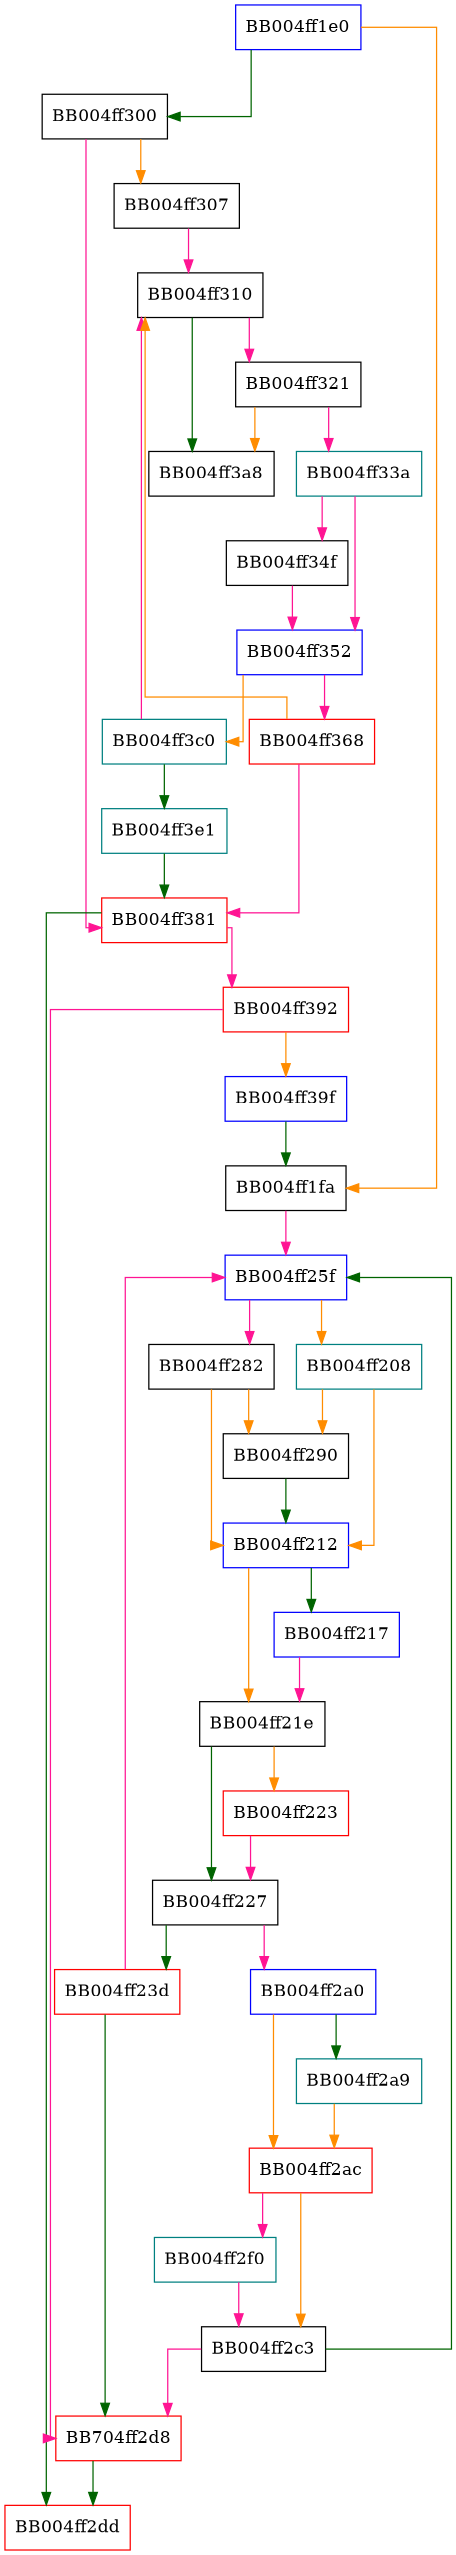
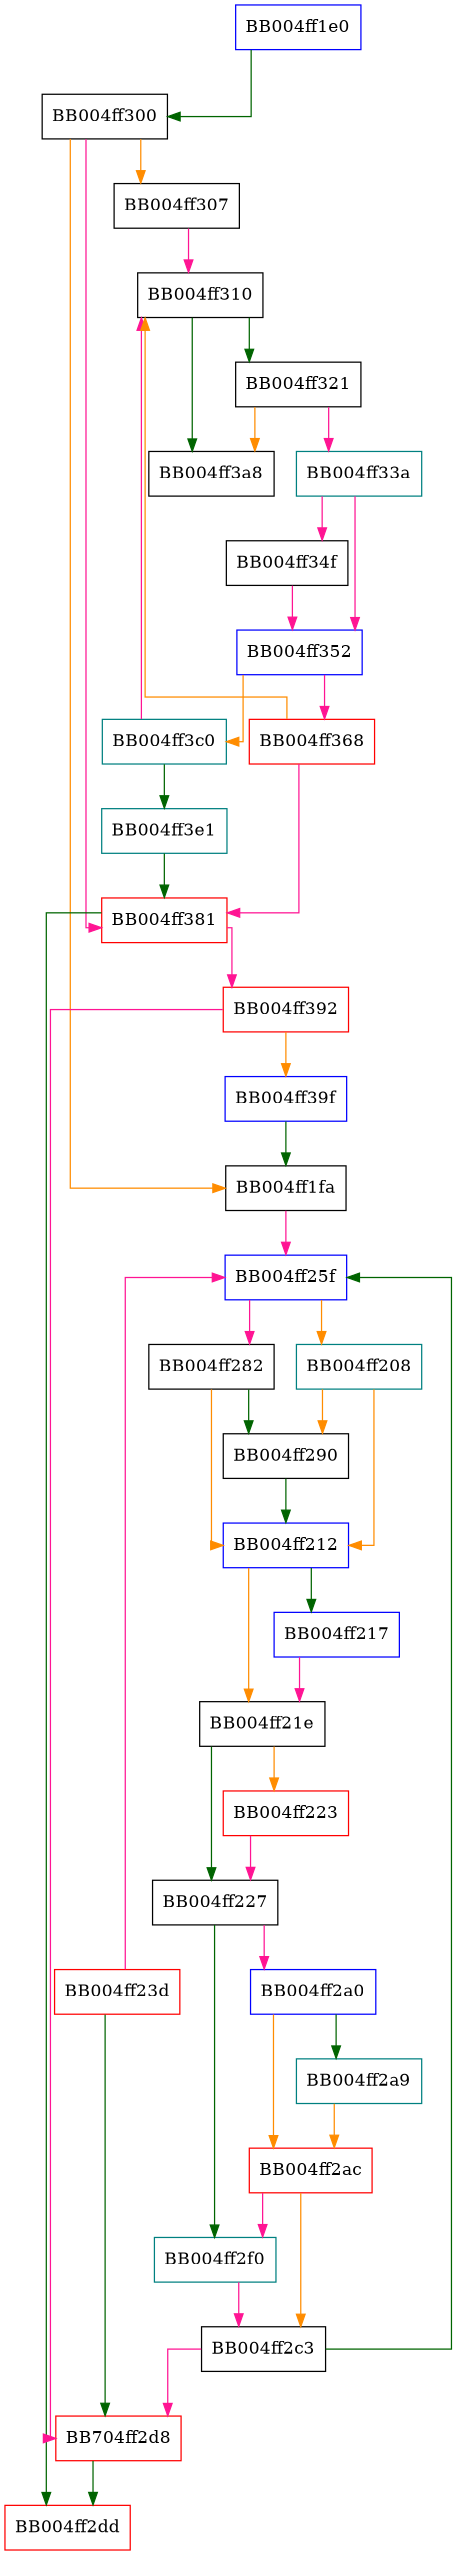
  digraph {
    splines=ortho
    node [color=black shape=box]
    edge [color=deeppink]
    BB004ff1e0 [color=blue]
    BB004ff300
    BB004ff1fa
    BB004ff381 [color=red]
    BB004ff307
    BB004ff25f [color=blue]
    BB004ff2dd [color=red]
    BB004ff392 [color=red]
    BB004ff310
    BB004ff208 [color=teal]
    BB004ff282
    BB004ff290
    BB004ff212 [color=blue]
    BB004ff21e
    BB004ff217 [color=blue]
    BB004ff227
    BB004ff223 [color=red]
    BB004ff2a0 [color=blue]
    BB004ff23d [color=red]
    BB004ff2ac [color=red]
    BB004ff2a9 [color=teal]
    n22 [color=red label=BB704ff2d8]
    BB004ff2f0 [color=teal]
    BB004ff2c3
    BB004ff39f [color=blue]
    BB004ff3a8
    BB004ff321
    BB004ff33a [color=teal]
    BB004ff352 [color=blue]
    BB004ff34f
    BB004ff3c0 [color=teal]
    BB004ff368 [color=red]
    BB004ff3e1 [color=teal]
    BB004ff1e0 -> BB004ff300 [color=darkgreen]
-   BB004ff1e0 -> BB004ff1fa [color=darkorange]
+   BB004ff300 -> BB004ff1fa [color=darkorange]
    BB004ff300 -> BB004ff381
    BB004ff300 -> BB004ff307 [color=darkorange]
    BB004ff1fa -> BB004ff25f
    BB004ff381 -> BB004ff2dd [color=darkgreen]
    BB004ff381 -> BB004ff392
    BB004ff307 -> BB004ff310
    BB004ff25f -> BB004ff208 [color=darkorange]
    BB004ff25f -> BB004ff282
    BB004ff392 -> n22
    BB004ff392 -> BB004ff39f [color=darkorange]
    BB004ff310 -> BB004ff3a8 [color=darkgreen]
-   BB004ff310 -> BB004ff321
+   BB004ff310 -> BB004ff321 [color=darkgreen]
    BB004ff208 -> BB004ff290 [color=darkorange]
    BB004ff208 -> BB004ff212 [color=darkorange]
-   BB004ff282 -> BB004ff290 [color=darkorange]
+   BB004ff282 -> BB004ff290 [color=darkgreen]
    BB004ff282 -> BB004ff212 [color=darkorange]
    BB004ff290 -> BB004ff212 [color=darkgreen]
    BB004ff212 -> BB004ff21e [color=darkorange]
    BB004ff212 -> BB004ff217 [color=darkgreen]
    BB004ff21e -> BB004ff227 [color=darkgreen]
    BB004ff21e -> BB004ff223 [color=darkorange]
    BB004ff217 -> BB004ff21e
    BB004ff227 -> BB004ff2a0
-   BB004ff227 -> BB004ff23d [color=darkgreen]
+   BB004ff227 -> BB004ff2f0 [color=darkgreen]
    BB004ff223 -> BB004ff227
    BB004ff2a0 -> BB004ff2ac [color=darkorange]
    BB004ff2a0 -> BB004ff2a9 [color=darkgreen]
    BB004ff23d -> BB004ff25f
    BB004ff23d -> n22 [color=darkgreen]
    BB004ff2ac -> BB004ff2f0
    BB004ff2ac -> BB004ff2c3 [color=darkorange]
    BB004ff2a9 -> BB004ff2ac [color=darkorange]
    n22 -> BB004ff2dd [color=darkgreen]
    BB004ff2f0 -> BB004ff2c3
    BB004ff2c3 -> BB004ff25f [color=darkgreen]
    BB004ff2c3 -> n22
    BB004ff39f -> BB004ff1fa [color=darkgreen]
    BB004ff321 -> BB004ff3a8 [color=darkorange]
    BB004ff321 -> BB004ff33a
    BB004ff33a -> BB004ff352
    BB004ff33a -> BB004ff34f
    BB004ff352 -> BB004ff3c0 [color=darkorange]
    BB004ff352 -> BB004ff368
    BB004ff34f -> BB004ff352
    BB004ff3c0 -> BB004ff310
    BB004ff3c0 -> BB004ff3e1 [color=darkgreen]
    BB004ff368 -> BB004ff381
    BB004ff368 -> BB004ff310 [color=darkorange]
    BB004ff3e1 -> BB004ff381 [color=darkgreen]
  }
